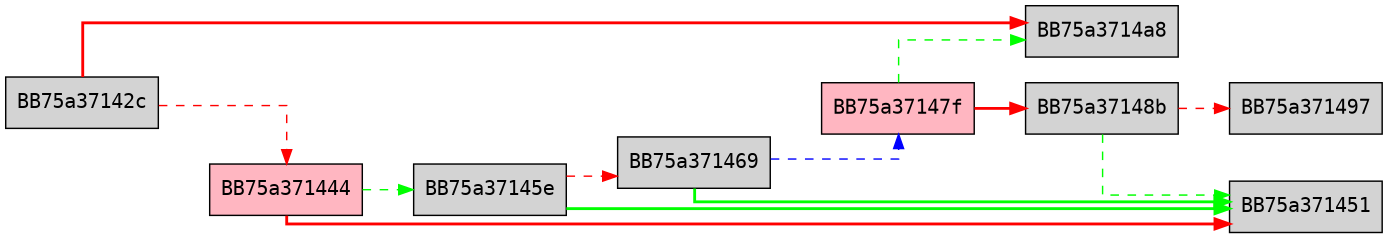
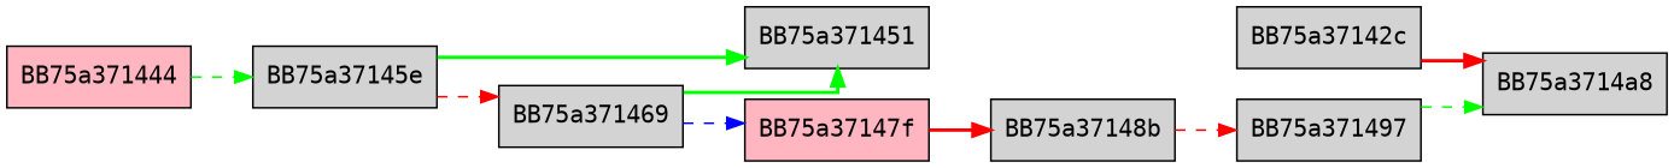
  digraph {
    fontname="DejaVu Sans Mono"
    rankdir=LR
    splines=ortho
    node [fillcolor=lightgrey fontname="DejaVu Sans Mono" shape=box style=filled]
    edge [color=red fontname="DejaVu Sans Mono" style=dashed]
    BB75a37142c
    BB75a3714a8
    BB75a371444 [fillcolor=lightpink]
    BB75a37145e
    BB75a371451
    BB75a371469
    BB75a37147f [fillcolor=lightpink]
    BB75a37148b
    BB75a371497
    BB75a37142c -> BB75a3714a8 [style=bold]
-   BB75a37142c -> BB75a371444
    BB75a371444 -> BB75a37145e [color=green]
-   BB75a371444 -> BB75a371451 [style=bold]
    BB75a37145e -> BB75a371451 [color=green style=bold]
    BB75a37145e -> BB75a371469
    BB75a371469 -> BB75a371451 [color=green style=bold]
    BB75a371469 -> BB75a37147f [color=blue]
-   BB75a37147f -> BB75a3714a8 [color=green]
+   BB75a371497 -> BB75a3714a8 [color=green]
    BB75a37147f -> BB75a37148b [style=bold]
-   BB75a37148b -> BB75a371451 [color=green]
    BB75a37148b -> BB75a371497
  }
